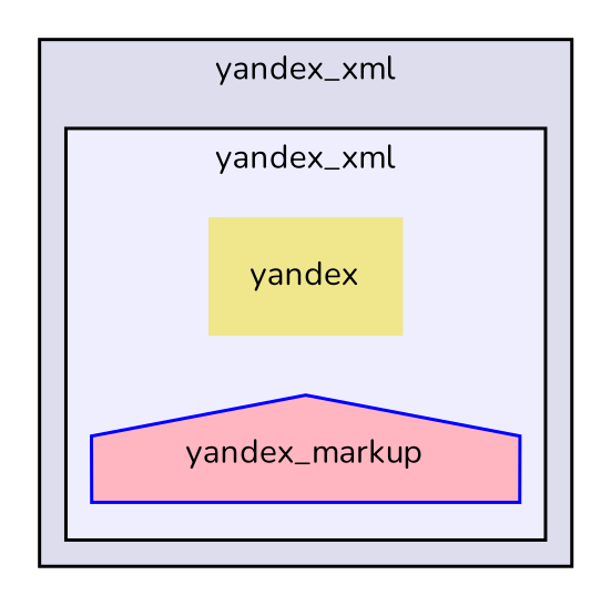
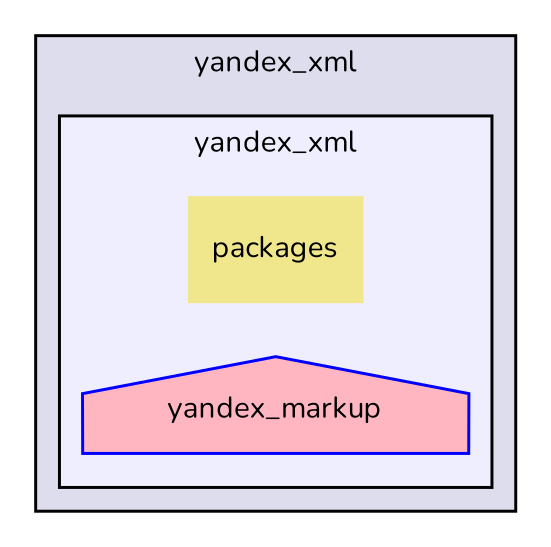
  digraph {
    compound=true
    rankdir=LR
    fontname=Nunito
    node [fontname=Nunito fontsize=10 style=filled]
-   n1 [label=yandex shape=plaintext fillcolor=khaki color=darkgreen]
+   n1 [label=packages shape=plaintext fillcolor=khaki color=darkgreen]
    n2 [color=blue fillcolor=lightpink label=yandex_markup shape=house]
    subgraph cluster_1 {
      bgcolor="#ddddee"
      fontsize=10
      label=yandex_xml
      pencolor=black
      subgraph cluster_2 {
        bgcolor="#eeeeff"
        fontsize=10
        pencolor=black
        n1
        n2
      }
    }
  }
